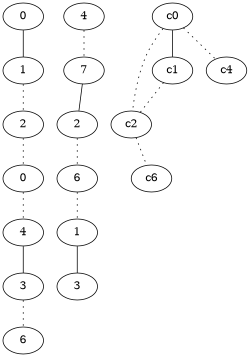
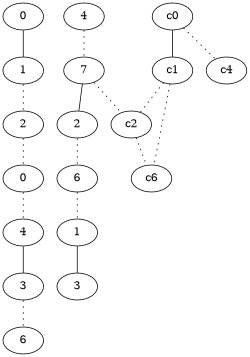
  graph {
    edge [style=dotted]
    n1 [label=0]
    n2 [label=1]
    n3 [label=2]
    n4 [label=0]
    n5 [label=4]
    n6 [label=3]
    n7 [label=6]
    n8 [label=4]
    n9 [label=7]
    n10 [label=2]
    n11 [label=6]
    n12 [label=1]
    n13 [label=3]
    c0
    c1
    c2
    c4
    c6
    n1 -- n2 [style=""]
    n2 -- n3
    n3 -- n4
    n4 -- n5
    n5 -- n6 [style=""]
    n6 -- n7
    n8 -- n9
    n9 -- n10 [style=""]
    n10 -- n11
    n11 -- n12
    n12 -- n13 [style=""]
    c0 -- c1 [style=""]
-   c0 -- c2
+   n9 -- c2
    c0 -- c4
    c1 -- c2
+   c1 -- c6
    c2 -- c6
  }
